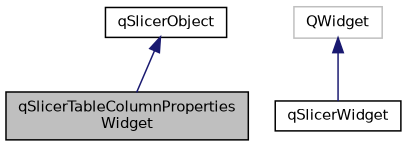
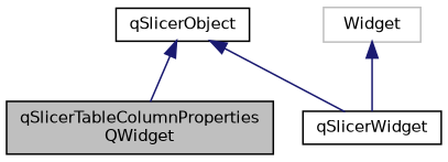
  digraph {
    node [color=black fontname=Helvetica fontsize=10 shape=record]
    edge [color=midnightblue dir=back fontname=Helvetica fontsize=10 labelfontname=Helvetica labelfontsize=10 style=solid]
-   n1 [fillcolor=grey75 fontcolor=black height=0.2 label="qSlicerTableColumnProperties\lWidget" style=filled width=0.4]
+   n1 [fillcolor=grey75 fontcolor=black height=0.2 label="qSlicerTableColumnProperties\lQWidget" style=filled width=0.4]
    n2 [height=0.2 label=qSlicerWidget width=0.4]
-   n3 [color=grey75 height=0.2 label=QWidget width=0.4]
+   n3 [color=grey75 height=0.2 label=Widget width=0.4]
    n4 [height=0.2 label=qSlicerObject width=0.4]
    n3 -> n2
    n4 -> n1
+   n4 -> n2
  }
